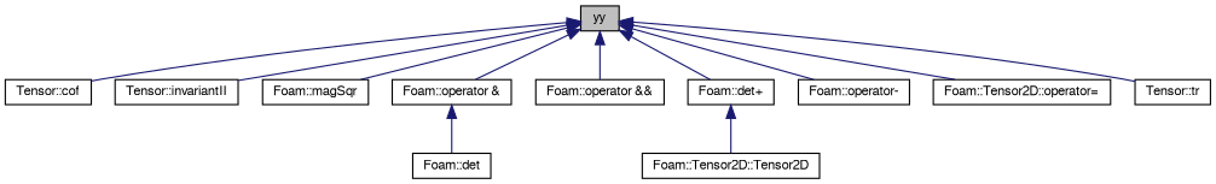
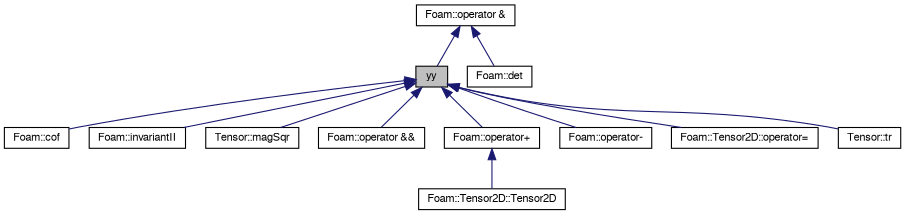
  digraph {
    rankdir=TB
    node [color=black fontname=FreeSans fontsize=10 shape=record]
    edge [color=midnightblue dir=back fontname=FreeSans fontsize=10 labelfontname=FreeSans labelfontsize=10 style=solid]
    n1 [fillcolor=grey75 fontcolor=black height=0.2 label=yy style=filled width=0.4]
-   n2 [height=0.2 label="Tensor::cof" width=0.4]
-   n3 [height=0.2 label="Tensor::invariantII" width=0.4]
-   n4 [height=0.2 label="Foam::magSqr" width=0.4]
+   n2 [height=0.2 label="Foam::cof" width=0.4]
+   n3 [height=0.2 label="Foam::invariantII" width=0.4]
+   n4 [height=0.2 label="Tensor::magSqr" width=0.4]
    n5 [height=0.2 label="Foam::operator &" width=0.4]
    n6 [height=0.2 label="Foam::operator &&" width=0.4]
-   n7 [height=0.2 label="Foam::det+" width=0.4]
+   n7 [height=0.2 label="Foam::operator+" width=0.4]
    n8 [height=0.2 label="Foam::operator-" width=0.4]
    n9 [height=0.2 label="Foam::Tensor2D::operator=" width=0.4]
    n10 [height=0.2 label="Tensor::tr" width=0.4]
    n11 [height=0.2 label="Foam::det" width=0.4]
    n12 [height=0.2 label="Foam::Tensor2D::Tensor2D" width=0.4]
    n1 -> n2
    n1 -> n3
    n1 -> n4
-   n1 -> n5
+   n5 -> n1
    n1 -> n6
    n1 -> n7
    n1 -> n8
    n1 -> n9
    n1 -> n10
    n5 -> n11
    n7 -> n12
  }
